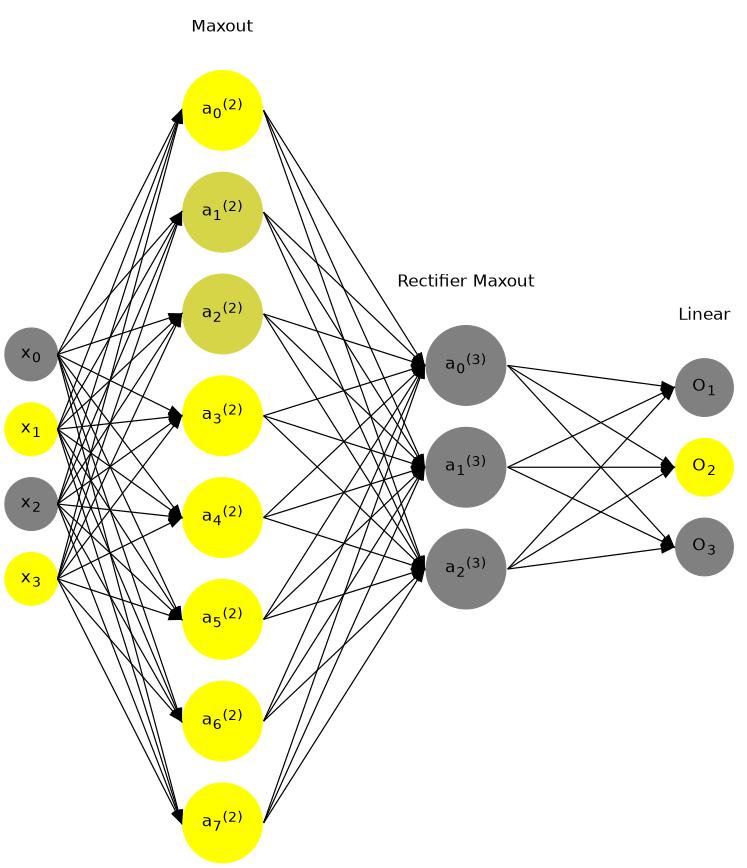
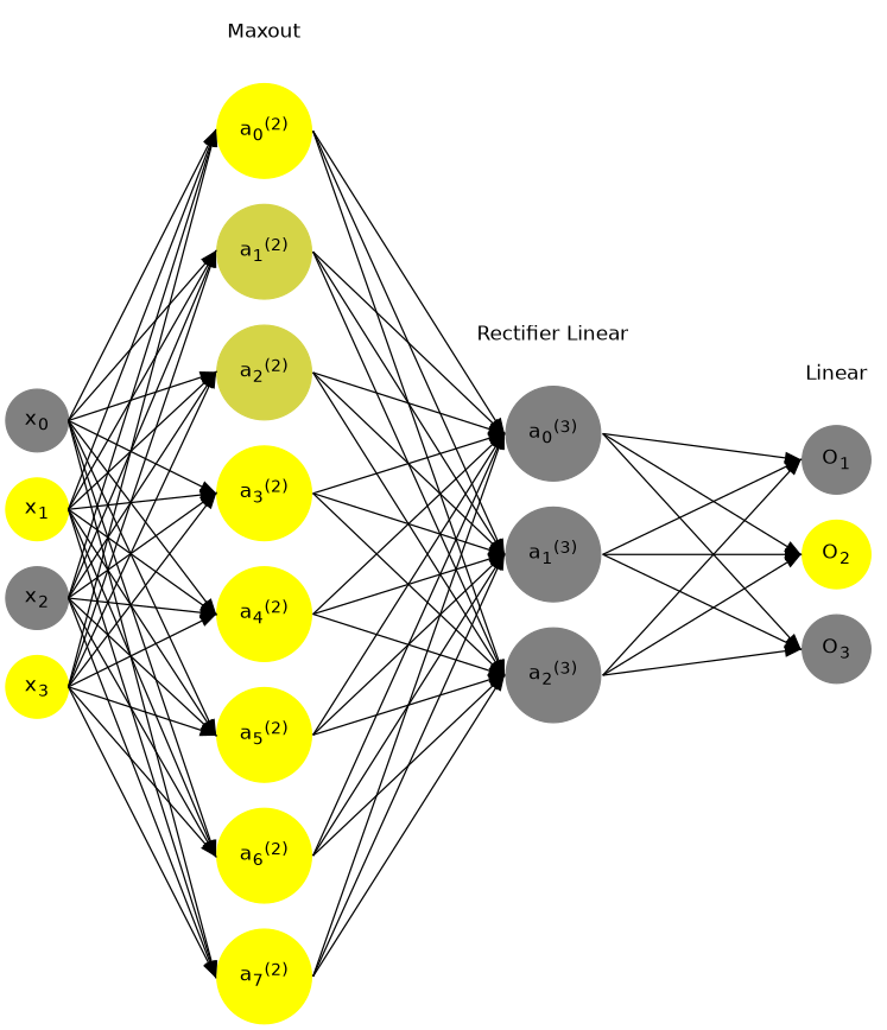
  digraph {
    rankdir=LR
    ranksep=1.4
    splines=false
    fontname="DejaVu Sans"
    node [color="0.1667, 1.164116, 1.082058" fillcolor="0.1667, 1.164116, 1.082058" shape=circle style=filled fontname="DejaVu Sans"]
    edge [headport=w style=solid tailport=e fontname="DejaVu Sans"]
    n1 [color="0.1667, 0.0, 0.5" fillcolor="0.1667, 0.0, 0.5" label=<x<sub>0</sub>>]
    n2 [color="0.1667, 1.0, 1.0" fillcolor="0.1667, 1.0, 1.0" label=<x<sub>1</sub>>]
    n3 [color="0.1667, 0.0, 0.5" fillcolor="0.1667, 0.0, 0.5" label=<x<sub>2</sub>>]
    n4 [color="0.1667, 1.0, 1.0" fillcolor="0.1667, 1.0, 1.0" label=<x<sub>3</sub>>]
    n5 [color="0.1667, 2.672041, 1.836020" fillcolor="0.1667, 2.672041, 1.836020" label=<a<sub>0</sub><sup>(2)</sup>>]
    n6 [color="0.1667, 0.665513, 0.832756" fillcolor="0.1667, 0.665513, 0.832756" label=<a<sub>1</sub><sup>(2)</sup>>]
    n7 [color="0.1667, 0.665513, 0.832756" fillcolor="0.1667, 0.665513, 0.832756" label=<a<sub>2</sub><sup>(2)</sup>>]
    n8 [label=<a<sub>3</sub><sup>(2)</sup>>]
    n9 [label=<a<sub>4</sub><sup>(2)</sup>>]
    n10 [label=<a<sub>5</sub><sup>(2)</sup>>]
    n11 [label=<a<sub>6</sub><sup>(2)</sup>>]
    n12 [label=<a<sub>7</sub><sup>(2)</sup>>]
    n13 [color="0.1667, 0.000000, 0.500000" fillcolor="0.1667, 0.000000, 0.500000" label=<a<sub>0</sub><sup>(3)</sup>>]
    n14 [color="0.1667, 0.000000, 0.500000" fillcolor="0.1667, 0.000000, 0.500000" label=<a<sub>1</sub><sup>(3)</sup>>]
    n15 [color="0.1667, 0.000000, 0.500000" fillcolor="0.1667, 0.000000, 0.500000" label=<a<sub>2</sub><sup>(3)</sup>>]
    n16 [color="0.1667, 0.0, 0.5" fillcolor="0.1667, 0.0, 0.5" label=<O<sub>1</sub>>]
    n17 [color="0.1667, 1.0, 1.0" fillcolor="0.1667, 1.0, 1.0" label=<O<sub>2</sub>>]
    n18 [color="0.1667, 0.0, 0.5" fillcolor="0.1667, 0.0, 0.5" label=<O<sub>3</sub>>]
    n19 [label=Maxout shape=plaintext color="" fillcolor="" style=""]
-   n20 [label="Rectifier Maxout" shape=plaintext color="" fillcolor="" style=""]
+   n20 [label="Rectifier Linear" shape=plaintext color="" fillcolor="" style=""]
    n21 [label=Linear shape=plaintext color="" fillcolor="" style=""]
    subgraph sub_1 {
      n1
    }
    subgraph sub_2 {
      n2
    }
    subgraph sub_3 {
      n3
    }
    subgraph sub_4 {
      n4
    }
    subgraph sub_5 {
      n5
    }
    subgraph sub_6 {
      n6
    }
    subgraph sub_7 {
      n7
    }
    subgraph sub_8 {
      n8
    }
    subgraph sub_9 {
      n9
    }
    subgraph sub_10 {
      n10
    }
    subgraph sub_11 {
      n11
    }
    subgraph sub_12 {
      n12
    }
    subgraph sub_13 {
      n13
    }
    subgraph sub_14 {
      n14
    }
    subgraph sub_15 {
      n15
    }
    subgraph sub_16 {
      n16
    }
    subgraph sub_17 {
      n17
    }
    subgraph sub_18 {
      n18
    }
    subgraph sub_19 {
      rank=same
      n1
      n2
      n3
      n4
    }
    subgraph sub_20 {
      rank=same
      n5
      n6
      n7
      n8
      n9
      n10
      n11
      n12
    }
    subgraph sub_21 {
      rank=same
      n13
      n14
      n15
    }
    subgraph sub_22 {
      rank=same
      n16
      n17
      n18
    }
    subgraph sub_23 {
      rank=same
      n5
      n19
    }
    subgraph sub_24 {
      rank=same
      n13
      n20
    }
    subgraph sub_25 {
      rank=same
      n16
      n21
    }
    n1 -> n2 [style=invis]
    n1 -> n5
    n1 -> n6
    n1 -> n7
    n1 -> n8
    n1 -> n9
    n1 -> n10
    n1 -> n11
    n1 -> n12
    n2 -> n3 [style=invis]
    n2 -> n5
    n2 -> n6
    n2 -> n7
    n2 -> n8
    n2 -> n9
    n2 -> n10
    n2 -> n11
    n2 -> n12
    n3 -> n4 [style=invis]
    n3 -> n5
    n3 -> n6
    n3 -> n7
    n3 -> n8
    n3 -> n9
    n3 -> n10
    n3 -> n11
    n3 -> n12
    n4 -> n5
    n4 -> n6
    n4 -> n7
    n4 -> n8
    n4 -> n9
    n4 -> n10
    n4 -> n11
    n4 -> n12
    n5 -> n6 [style=invis]
    n5 -> n13
    n5 -> n14
    n5 -> n15
    n6 -> n7 [style=invis]
    n6 -> n13
    n6 -> n14
    n6 -> n15
    n7 -> n8 [style=invis]
    n7 -> n13
    n7 -> n14
    n7 -> n15
    n8 -> n9 [style=invis]
    n8 -> n13
    n8 -> n14
    n8 -> n15
    n9 -> n10 [style=invis]
    n9 -> n13
    n9 -> n14
    n9 -> n15
    n10 -> n11 [style=invis]
    n10 -> n13
    n10 -> n14
    n10 -> n15
    n11 -> n12 [style=invis]
    n11 -> n13
    n11 -> n14
    n11 -> n15
    n12 -> n13
    n12 -> n14
    n12 -> n15
    n13 -> n14 [style=invis]
    n13 -> n16
    n13 -> n17
    n13 -> n18
    n14 -> n15 [style=invis]
    n14 -> n16
    n14 -> n17
    n14 -> n18
    n15 -> n16
    n15 -> n17
    n15 -> n18
    n16 -> n17 [style=invis]
    n17 -> n18 [style=invis]
    n19 -> n5 [style=invis]
    n20 -> n13 [style=invis]
    n21 -> n16 [style=invis]
  }
